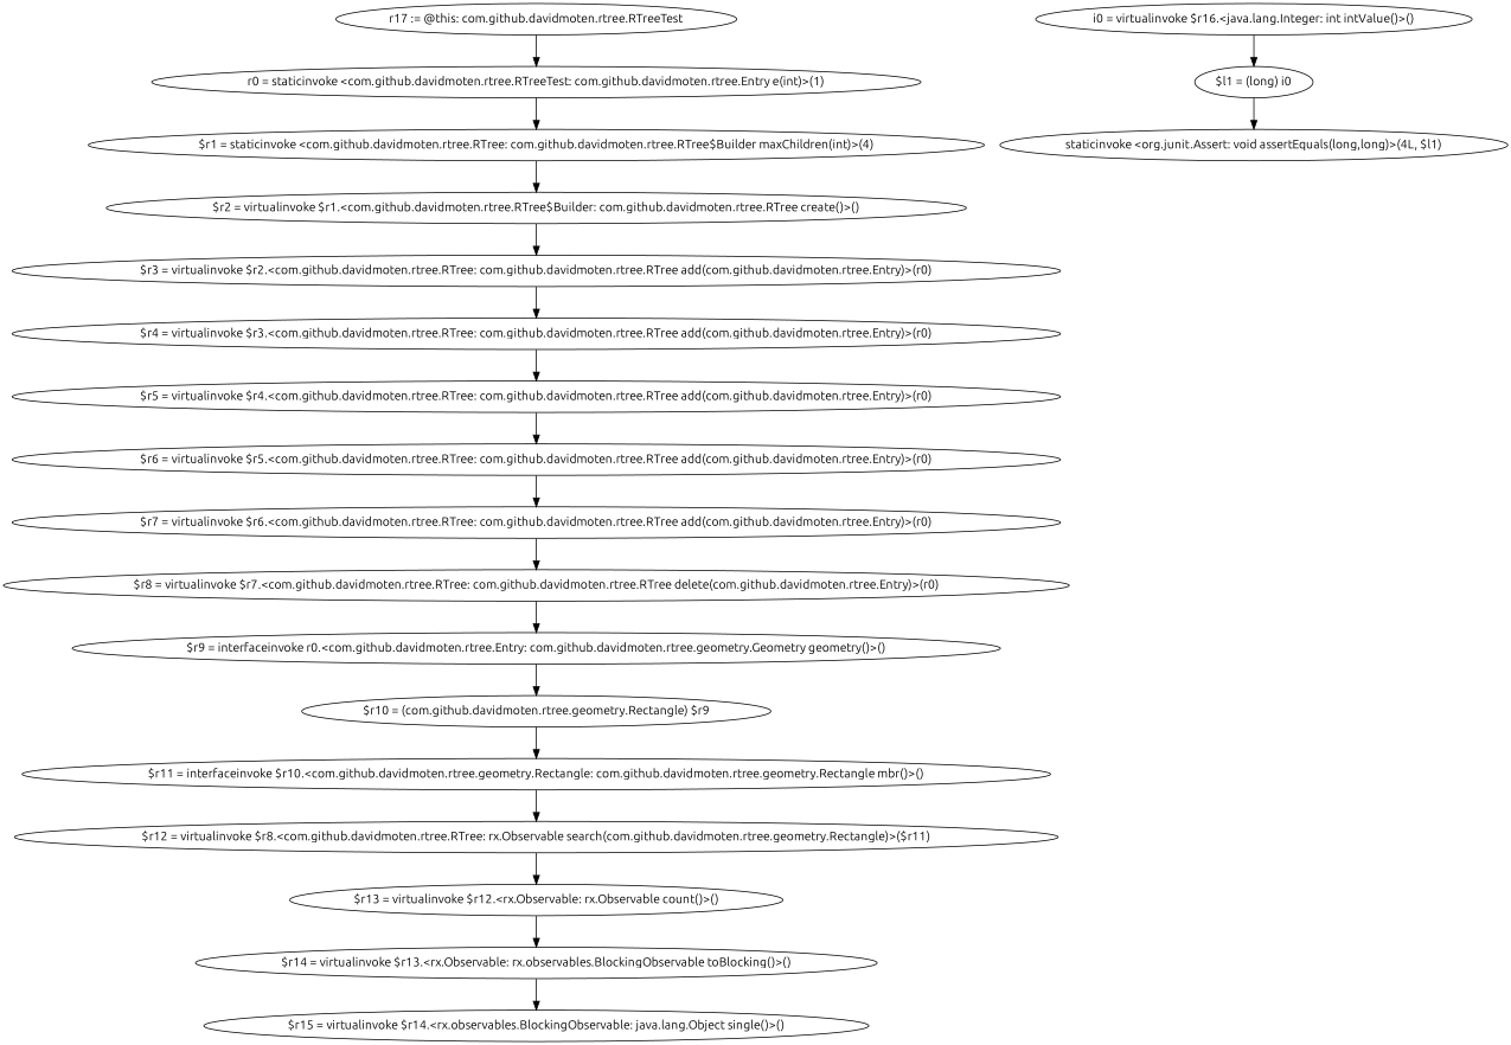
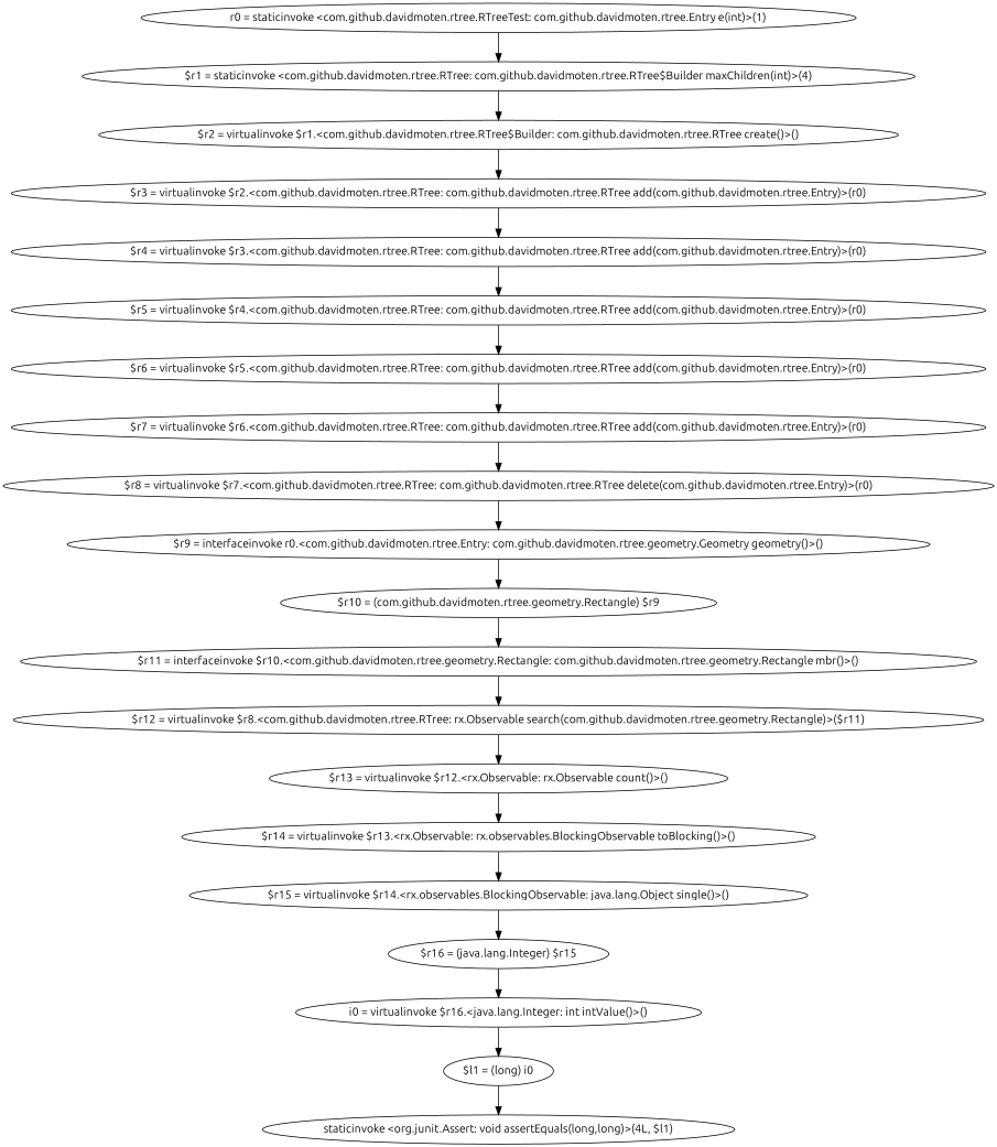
  digraph {
    fontname=Ubuntu
    node [fontname=Ubuntu]
    edge [fontname=Ubuntu]
-   "r17 := @this: com.github.davidmoten.rtree.RTreeTest"
    "r0 = staticinvoke <com.github.davidmoten.rtree.RTreeTest: com.github.davidmoten.rtree.Entry e(int)>(1)"
    "$r1 = staticinvoke <com.github.davidmoten.rtree.RTree: com.github.davidmoten.rtree.RTree$Builder maxChildren(int)>(4)"
    "$r2 = virtualinvoke $r1.<com.github.davidmoten.rtree.RTree$Builder: com.github.davidmoten.rtree.RTree create()>()"
    "$r3 = virtualinvoke $r2.<com.github.davidmoten.rtree.RTree: com.github.davidmoten.rtree.RTree add(com.github.davidmoten.rtree.Entry)>(r0)"
    "$r4 = virtualinvoke $r3.<com.github.davidmoten.rtree.RTree: com.github.davidmoten.rtree.RTree add(com.github.davidmoten.rtree.Entry)>(r0)"
    "$r5 = virtualinvoke $r4.<com.github.davidmoten.rtree.RTree: com.github.davidmoten.rtree.RTree add(com.github.davidmoten.rtree.Entry)>(r0)"
    "$r6 = virtualinvoke $r5.<com.github.davidmoten.rtree.RTree: com.github.davidmoten.rtree.RTree add(com.github.davidmoten.rtree.Entry)>(r0)"
    "$r7 = virtualinvoke $r6.<com.github.davidmoten.rtree.RTree: com.github.davidmoten.rtree.RTree add(com.github.davidmoten.rtree.Entry)>(r0)"
    "$r8 = virtualinvoke $r7.<com.github.davidmoten.rtree.RTree: com.github.davidmoten.rtree.RTree delete(com.github.davidmoten.rtree.Entry)>(r0)"
    "$r9 = interfaceinvoke r0.<com.github.davidmoten.rtree.Entry: com.github.davidmoten.rtree.geometry.Geometry geometry()>()"
    "$r10 = (com.github.davidmoten.rtree.geometry.Rectangle) $r9"
    "$r11 = interfaceinvoke $r10.<com.github.davidmoten.rtree.geometry.Rectangle: com.github.davidmoten.rtree.geometry.Rectangle mbr()>()"
    "$r12 = virtualinvoke $r8.<com.github.davidmoten.rtree.RTree: rx.Observable search(com.github.davidmoten.rtree.geometry.Rectangle)>($r11)"
    "$r13 = virtualinvoke $r12.<rx.Observable: rx.Observable count()>()"
    "$r14 = virtualinvoke $r13.<rx.Observable: rx.observables.BlockingObservable toBlocking()>()"
    "$r15 = virtualinvoke $r14.<rx.observables.BlockingObservable: java.lang.Object single()>()"
+   "$r16 = (java.lang.Integer) $r15"
    "i0 = virtualinvoke $r16.<java.lang.Integer: int intValue()>()"
    "$l1 = (long) i0"
    "staticinvoke <org.junit.Assert: void assertEquals(long,long)>(4L, $l1)"
-   "r17 := @this: com.github.davidmoten.rtree.RTreeTest" -> "r0 = staticinvoke <com.github.davidmoten.rtree.RTreeTest: com.github.davidmoten.rtree.Entry e(int)>(1)"
    "r0 = staticinvoke <com.github.davidmoten.rtree.RTreeTest: com.github.davidmoten.rtree.Entry e(int)>(1)" -> "$r1 = staticinvoke <com.github.davidmoten.rtree.RTree: com.github.davidmoten.rtree.RTree$Builder maxChildren(int)>(4)"
    "$r1 = staticinvoke <com.github.davidmoten.rtree.RTree: com.github.davidmoten.rtree.RTree$Builder maxChildren(int)>(4)" -> "$r2 = virtualinvoke $r1.<com.github.davidmoten.rtree.RTree$Builder: com.github.davidmoten.rtree.RTree create()>()"
    "$r2 = virtualinvoke $r1.<com.github.davidmoten.rtree.RTree$Builder: com.github.davidmoten.rtree.RTree create()>()" -> "$r3 = virtualinvoke $r2.<com.github.davidmoten.rtree.RTree: com.github.davidmoten.rtree.RTree add(com.github.davidmoten.rtree.Entry)>(r0)"
    "$r3 = virtualinvoke $r2.<com.github.davidmoten.rtree.RTree: com.github.davidmoten.rtree.RTree add(com.github.davidmoten.rtree.Entry)>(r0)" -> "$r4 = virtualinvoke $r3.<com.github.davidmoten.rtree.RTree: com.github.davidmoten.rtree.RTree add(com.github.davidmoten.rtree.Entry)>(r0)"
    "$r4 = virtualinvoke $r3.<com.github.davidmoten.rtree.RTree: com.github.davidmoten.rtree.RTree add(com.github.davidmoten.rtree.Entry)>(r0)" -> "$r5 = virtualinvoke $r4.<com.github.davidmoten.rtree.RTree: com.github.davidmoten.rtree.RTree add(com.github.davidmoten.rtree.Entry)>(r0)"
    "$r5 = virtualinvoke $r4.<com.github.davidmoten.rtree.RTree: com.github.davidmoten.rtree.RTree add(com.github.davidmoten.rtree.Entry)>(r0)" -> "$r6 = virtualinvoke $r5.<com.github.davidmoten.rtree.RTree: com.github.davidmoten.rtree.RTree add(com.github.davidmoten.rtree.Entry)>(r0)"
    "$r6 = virtualinvoke $r5.<com.github.davidmoten.rtree.RTree: com.github.davidmoten.rtree.RTree add(com.github.davidmoten.rtree.Entry)>(r0)" -> "$r7 = virtualinvoke $r6.<com.github.davidmoten.rtree.RTree: com.github.davidmoten.rtree.RTree add(com.github.davidmoten.rtree.Entry)>(r0)"
    "$r7 = virtualinvoke $r6.<com.github.davidmoten.rtree.RTree: com.github.davidmoten.rtree.RTree add(com.github.davidmoten.rtree.Entry)>(r0)" -> "$r8 = virtualinvoke $r7.<com.github.davidmoten.rtree.RTree: com.github.davidmoten.rtree.RTree delete(com.github.davidmoten.rtree.Entry)>(r0)"
    "$r8 = virtualinvoke $r7.<com.github.davidmoten.rtree.RTree: com.github.davidmoten.rtree.RTree delete(com.github.davidmoten.rtree.Entry)>(r0)" -> "$r9 = interfaceinvoke r0.<com.github.davidmoten.rtree.Entry: com.github.davidmoten.rtree.geometry.Geometry geometry()>()"
    "$r9 = interfaceinvoke r0.<com.github.davidmoten.rtree.Entry: com.github.davidmoten.rtree.geometry.Geometry geometry()>()" -> "$r10 = (com.github.davidmoten.rtree.geometry.Rectangle) $r9"
    "$r10 = (com.github.davidmoten.rtree.geometry.Rectangle) $r9" -> "$r11 = interfaceinvoke $r10.<com.github.davidmoten.rtree.geometry.Rectangle: com.github.davidmoten.rtree.geometry.Rectangle mbr()>()"
    "$r11 = interfaceinvoke $r10.<com.github.davidmoten.rtree.geometry.Rectangle: com.github.davidmoten.rtree.geometry.Rectangle mbr()>()" -> "$r12 = virtualinvoke $r8.<com.github.davidmoten.rtree.RTree: rx.Observable search(com.github.davidmoten.rtree.geometry.Rectangle)>($r11)"
    "$r12 = virtualinvoke $r8.<com.github.davidmoten.rtree.RTree: rx.Observable search(com.github.davidmoten.rtree.geometry.Rectangle)>($r11)" -> "$r13 = virtualinvoke $r12.<rx.Observable: rx.Observable count()>()"
    "$r13 = virtualinvoke $r12.<rx.Observable: rx.Observable count()>()" -> "$r14 = virtualinvoke $r13.<rx.Observable: rx.observables.BlockingObservable toBlocking()>()"
    "$r14 = virtualinvoke $r13.<rx.Observable: rx.observables.BlockingObservable toBlocking()>()" -> "$r15 = virtualinvoke $r14.<rx.observables.BlockingObservable: java.lang.Object single()>()"
+   "$r15 = virtualinvoke $r14.<rx.observables.BlockingObservable: java.lang.Object single()>()" -> "$r16 = (java.lang.Integer) $r15"
+   "$r16 = (java.lang.Integer) $r15" -> "i0 = virtualinvoke $r16.<java.lang.Integer: int intValue()>()"
    "i0 = virtualinvoke $r16.<java.lang.Integer: int intValue()>()" -> "$l1 = (long) i0"
    "$l1 = (long) i0" -> "staticinvoke <org.junit.Assert: void assertEquals(long,long)>(4L, $l1)"
  }
